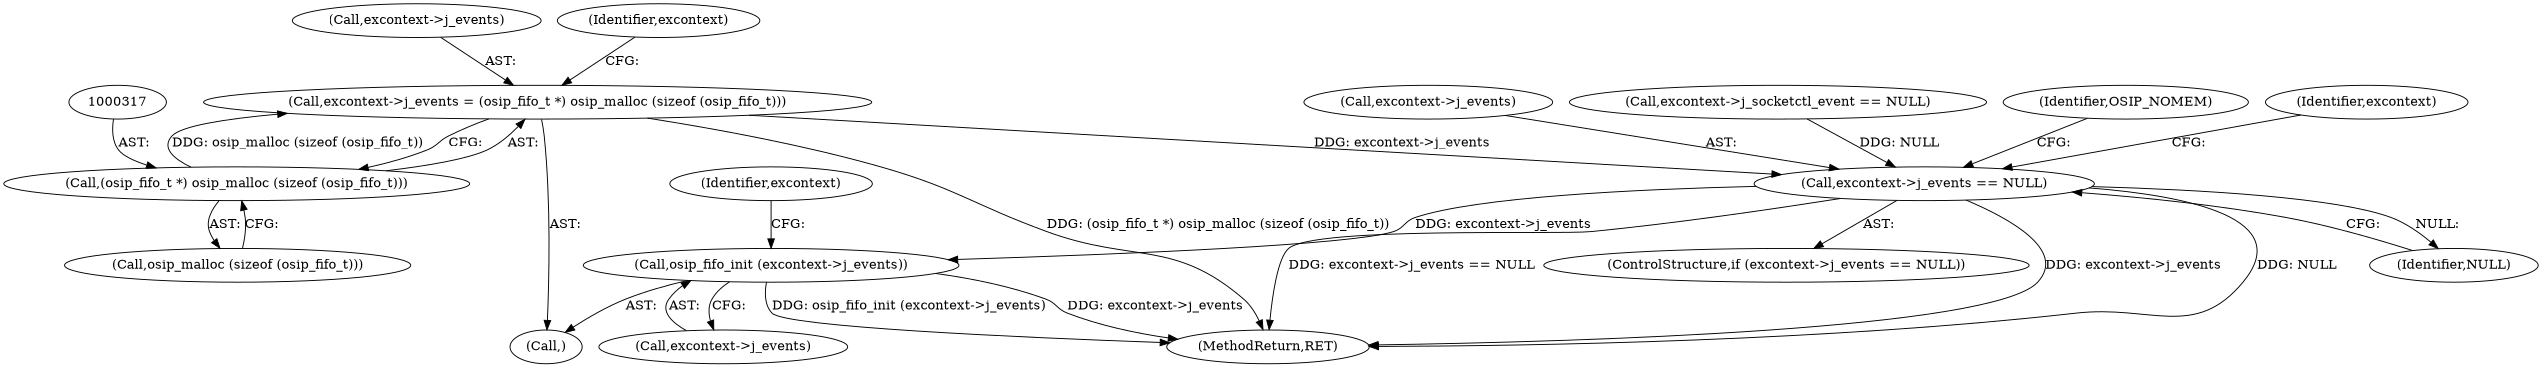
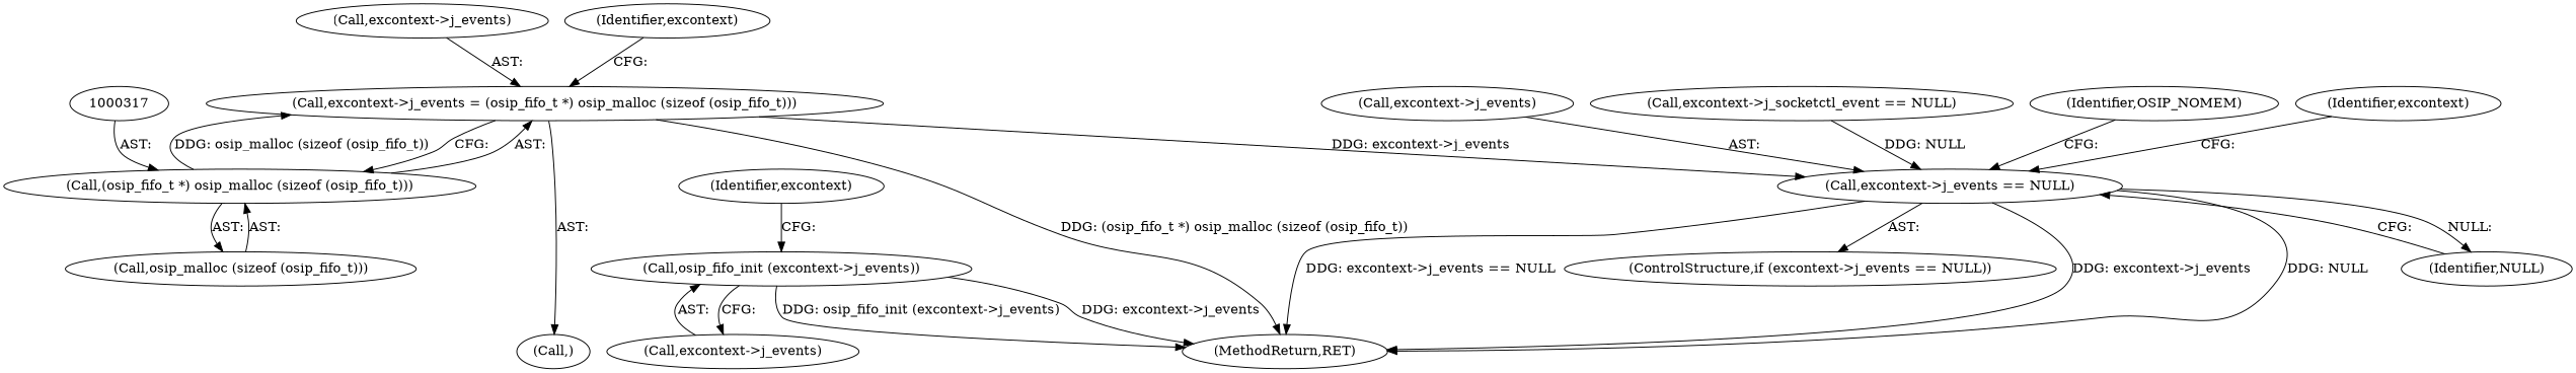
  digraph {
    n1 [label="(Call,excontext->j_events = (osip_fifo_t *) osip_malloc (sizeof (osip_fifo_t)))"]
    n2 [label="(Call,(osip_fifo_t *) osip_malloc (sizeof (osip_fifo_t)))"]
    n3 [label="(Call,excontext->j_events == NULL)"]
    n4 [label="(Call,)"]
    n5 [label="(MethodReturn,RET)"]
    n6 [label="(Call,osip_malloc (sizeof (osip_fifo_t)))"]
    n7 [label="(Call,osip_fifo_init (excontext->j_events))"]
    n8 [label="(Identifier,NULL)"]
    n9 [label="(ControlStructure,if (excontext->j_events == NULL))"]
    n10 [label="(Call,excontext->j_events)"]
    n11 [label="(Call,excontext->j_events)"]
    n12 [label="(Call,excontext->j_events)"]
    n13 [label="(Call,excontext->j_socketctl_event == NULL)"]
    n14 [label="(Identifier,OSIP_NOMEM)"]
    n15 [label="(Identifier,excontext)"]
    n16 [label="(Identifier,excontext)"]
    n17 [label="(Identifier,excontext)"]
    1000317
    n1 -> n2 [label="CFG: "]
    n1 -> n3 [label="DDG: excontext->j_events"]
    n1 -> n4 [label="AST: "]
    n1 -> n5 [label="DDG: (osip_fifo_t *) osip_malloc (sizeof (osip_fifo_t))"]
    n2 -> n1 [label="AST: "]
    n2 -> n1 [label="DDG: osip_malloc (sizeof (osip_fifo_t))"]
    n2 -> n6 [label="AST: "]
    n3 -> n5 [label="DDG: NULL"]
    n3 -> n5 [label="DDG: excontext->j_events == NULL"]
    n3 -> n5 [label="DDG: excontext->j_events"]
-   n3 -> n7 [label="DDG: excontext->j_events"]
    n3 -> n8 [label="NULL: "]
    n3 -> n9 [label="AST: "]
-   n6 -> n2 [label="CFG: "]
-   n7 -> n4 [label="AST: "]
+   n6 -> n2 [label="AST: "]
    n7 -> n5 [label="DDG: osip_fifo_init (excontext->j_events)"]
    n7 -> n5 [label="DDG: excontext->j_events"]
    n7 -> n10 [label="CFG: "]
    n8 -> n3 [label="CFG: "]
    n10 -> n7 [label="AST: "]
    n11 -> n1 [label="AST: "]
    n12 -> n3 [label="AST: "]
    n13 -> n3 [label="DDG: NULL"]
    n14 -> n3 [label="CFG: "]
    n15 -> n7 [label="CFG: "]
    n16 -> n3 [label="CFG: "]
    n17 -> n1 [label="CFG: "]
    1000317 -> n2 [label="AST: "]
  }
